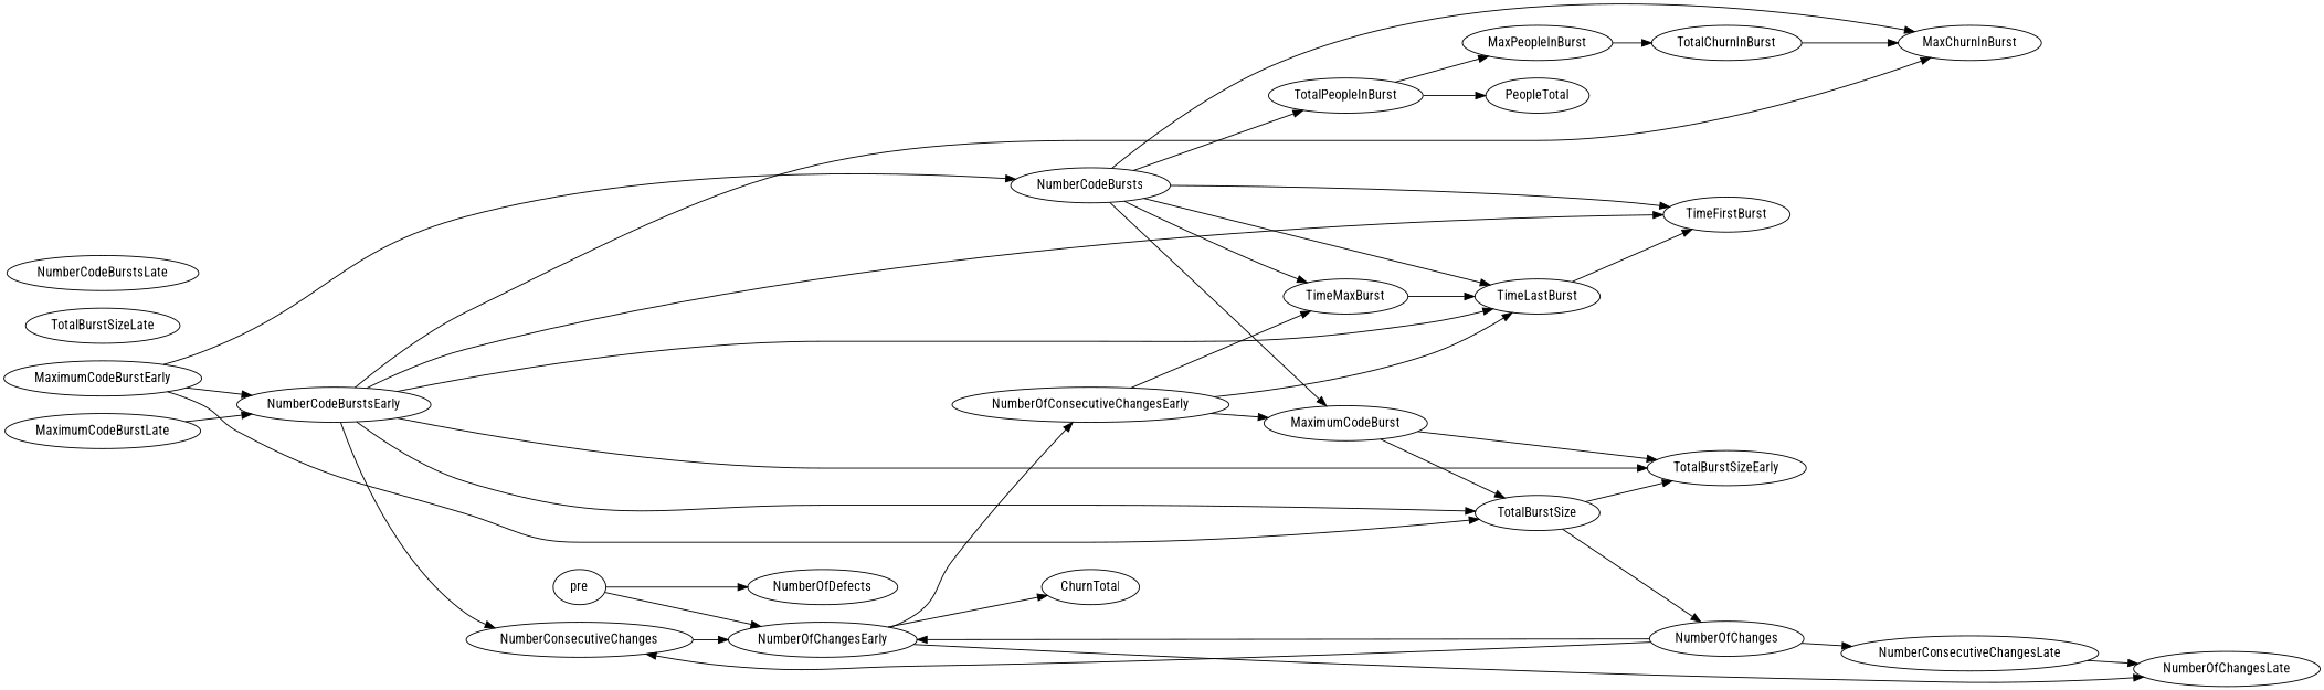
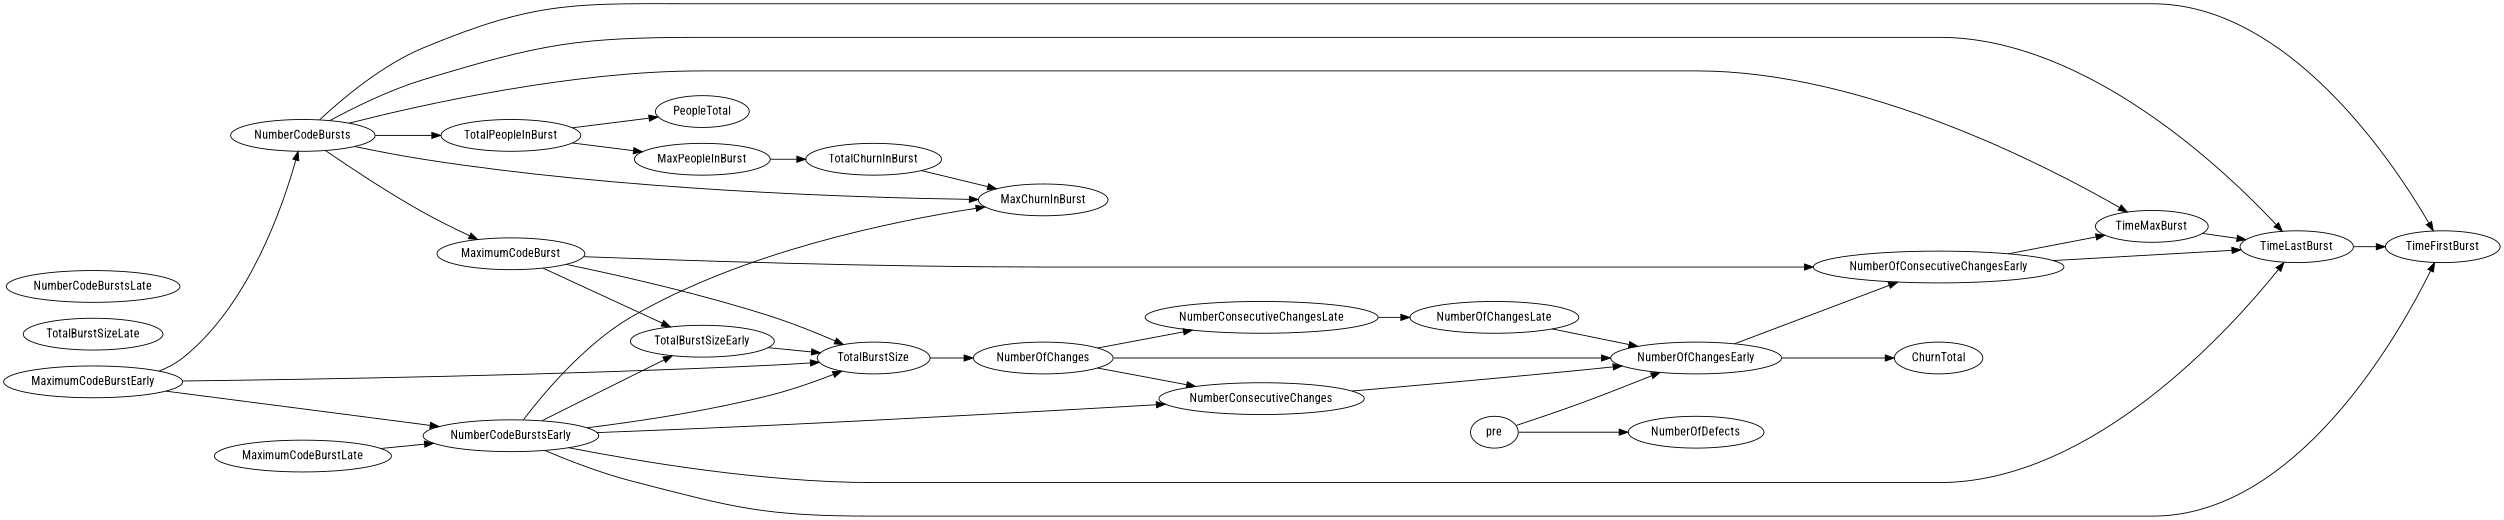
  digraph {
    fontname="Roboto Condensed"
    rankdir=LR
    node [fontname="Roboto Condensed"]
    edge [fontname="Roboto Condensed"]
    TotalPeopleInBurst
    MaxPeopleInBurst
    PeopleTotal
    TotalChurnInBurst
    MaximumCodeBurstLate
    NumberCodeBurstsEarly
    NumberOfChanges
    NumberOfChangesEarly
    NumberConsecutiveChangesLate
    NumberConsecutiveChanges
    ChurnTotal
    NumberOfConsecutiveChangesEarly
    NumberOfChangesLate
    MaxChurnInBurst
    TotalBurstSizeLate
    NumberCodeBurstsLate
    TimeLastBurst
    TimeMaxBurst
    pre
    NumberOfDefects
    MaximumCodeBurstEarly
    TotalBurstSize
    NumberCodeBursts
    TimeFirstBurst
    TotalBurstSizeEarly
    MaximumCodeBurst
    TotalPeopleInBurst -> MaxPeopleInBurst
    TotalPeopleInBurst -> PeopleTotal
    MaxPeopleInBurst -> TotalChurnInBurst
    TotalChurnInBurst -> MaxChurnInBurst
    MaximumCodeBurstLate -> NumberCodeBurstsEarly
    NumberCodeBurstsEarly -> NumberConsecutiveChanges
    NumberCodeBurstsEarly -> MaxChurnInBurst
    NumberCodeBurstsEarly -> TimeLastBurst
    NumberCodeBurstsEarly -> TotalBurstSize
    NumberCodeBurstsEarly -> TimeFirstBurst
    NumberCodeBurstsEarly -> TotalBurstSizeEarly
    NumberOfChanges -> NumberOfChangesEarly
    NumberOfChanges -> NumberConsecutiveChangesLate
    NumberOfChanges -> NumberConsecutiveChanges
    NumberOfChangesEarly -> ChurnTotal
    NumberOfChangesEarly -> NumberOfConsecutiveChangesEarly
    NumberConsecutiveChangesLate -> NumberOfChangesLate
    NumberConsecutiveChanges -> NumberOfChangesEarly
    NumberOfConsecutiveChangesEarly -> TimeLastBurst
    NumberOfConsecutiveChangesEarly -> TimeMaxBurst
-   NumberOfChangesEarly -> NumberOfChangesLate
+   NumberOfChangesLate -> NumberOfChangesEarly
    TimeLastBurst -> TimeFirstBurst
    TimeMaxBurst -> TimeLastBurst
    pre -> NumberOfChangesEarly
    pre -> NumberOfDefects
    MaximumCodeBurstEarly -> NumberCodeBurstsEarly
    MaximumCodeBurstEarly -> TotalBurstSize
    MaximumCodeBurstEarly -> NumberCodeBursts
    TotalBurstSize -> NumberOfChanges
-   TotalBurstSize -> TotalBurstSizeEarly
+   TotalBurstSizeEarly -> TotalBurstSize
    NumberCodeBursts -> TotalPeopleInBurst
    NumberCodeBursts -> MaxChurnInBurst
    NumberCodeBursts -> TimeLastBurst
    NumberCodeBursts -> TimeMaxBurst
    NumberCodeBursts -> TimeFirstBurst
    NumberCodeBursts -> MaximumCodeBurst
-   NumberOfConsecutiveChangesEarly -> MaximumCodeBurst
+   MaximumCodeBurst -> NumberOfConsecutiveChangesEarly
    MaximumCodeBurst -> TotalBurstSize
    MaximumCodeBurst -> TotalBurstSizeEarly
  }
